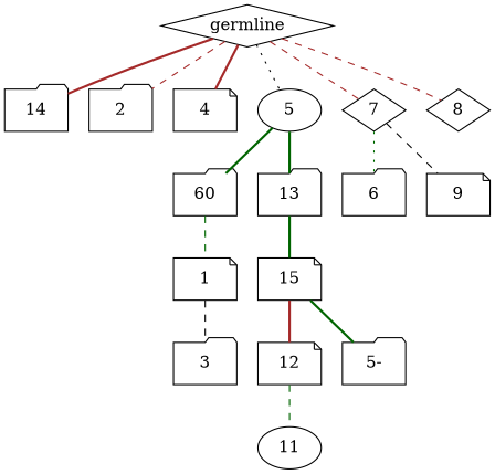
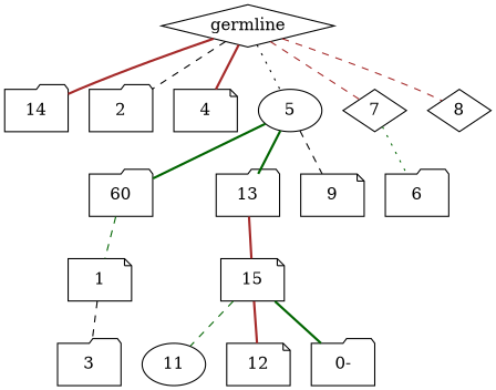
  graph {
    node [shape=folder]
    edge [color=darkgreen style=bold]
    n1 [label=germline shape=diamond]
    n2 [label=14]
    n3 [label=2]
    n4 [label=4 shape=note]
    n5 [label=5 shape=ellipse]
    n6 [label=7 shape=diamond]
    n7 [label=8 shape=diamond]
    n8 [label=60]
    n9 [label=13]
    n10 [label=6]
    n11 [label=9 shape=note]
    n12 [label=1 shape=note]
    n13 [label=15 shape=note]
    n14 [label=3]
    n15 [label=11 shape=ellipse]
    n16 [label=12 shape=note]
-   n17 [label="5-"]
+   n17 [label="0-"]
    n1 -- n2 [color=brown]
-   n1 -- n3 [color=brown style=dashed]
+   n1 -- n3 [color=black style=dashed]
    n1 -- n4 [color=brown]
    n1 -- n5 [color=black style=dotted]
    n1 -- n6 [color=brown style=dashed]
    n1 -- n7 [color=brown style=dashed]
    n5 -- n8
    n5 -- n9
    n6 -- n10 [style=dotted]
-   n6 -- n11 [color=black style=dashed]
+   n5 -- n11 [color=black style=dashed]
    n8 -- n12 [style=dashed]
-   n9 -- n13
+   n9 -- n13 [color=brown]
    n12 -- n14 [color=black style=dashed]
-   n16 -- n15 [style=dashed]
+   n13 -- n15 [style=dashed]
    n13 -- n16 [color=brown]
    n13 -- n17
  }
